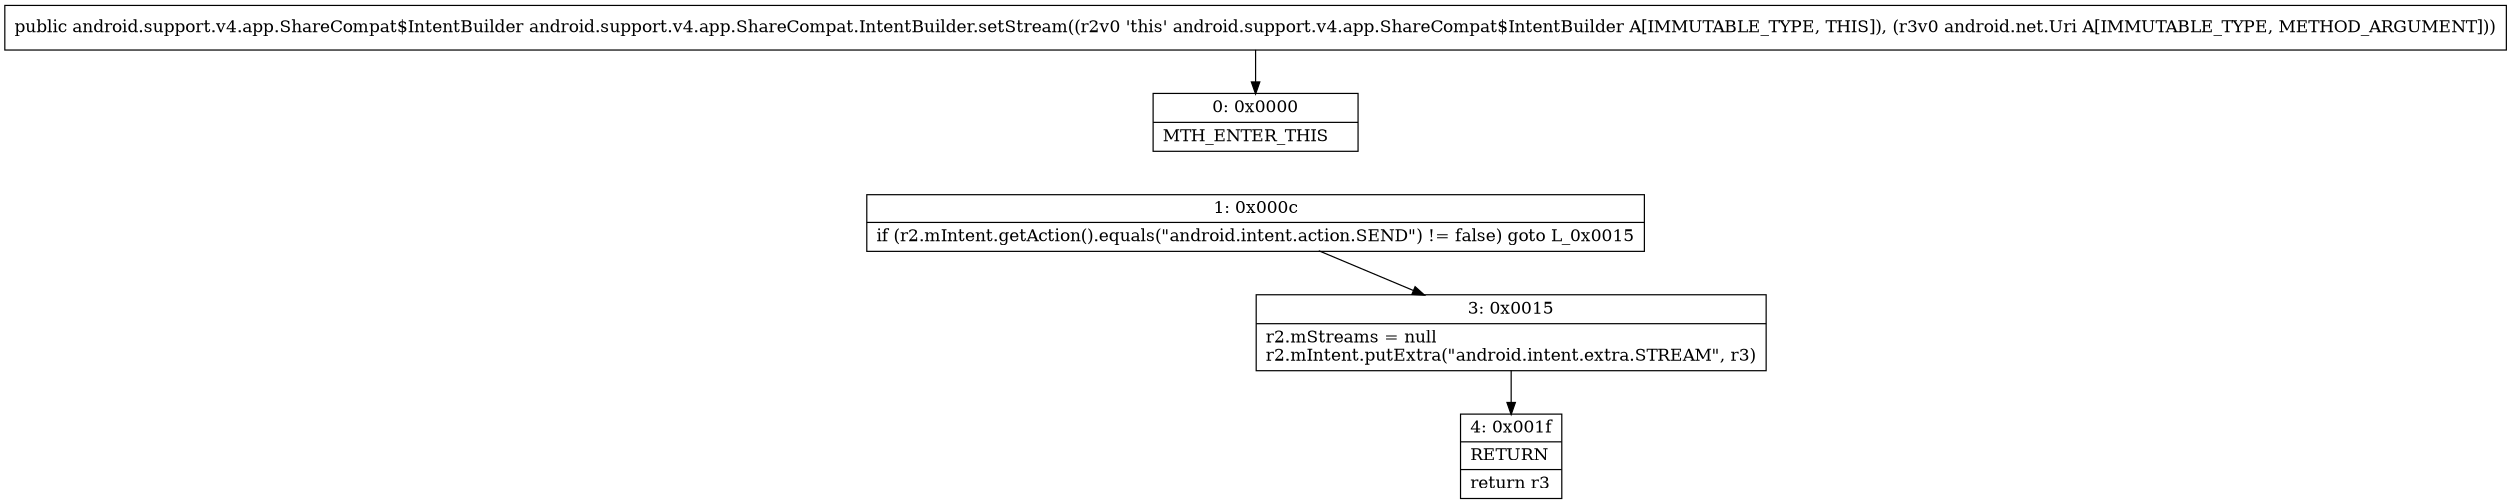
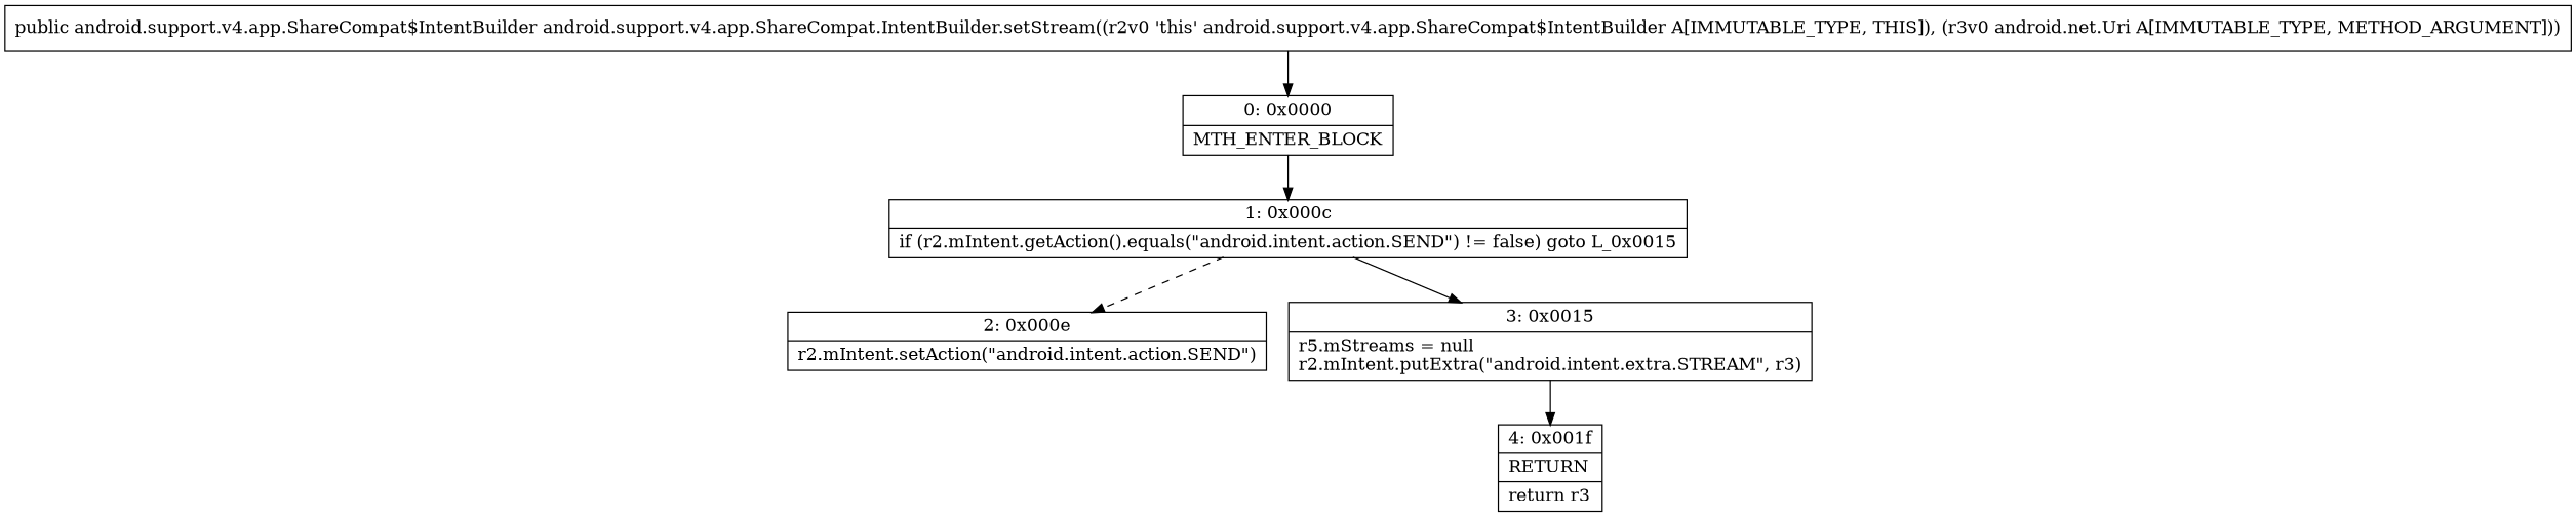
  digraph {
    node [shape=record]
-   n1 [label="{0\:\ 0x0000|MTH_ENTER_THIS\l}"]
+   n1 [label="{0\:\ 0x0000|MTH_ENTER_BLOCK\l}"]
    n2 [label="{1\:\ 0x000c|if (r2.mIntent.getAction().equals(\"android.intent.action.SEND\") != false) goto L_0x0015\l}"]
-   n4 [label="{3\:\ 0x0015|r2.mStreams = null\lr2.mIntent.putExtra(\"android.intent.extra.STREAM\", r3)\l}"]
+   n3 [label="{2\:\ 0x000e|r2.mIntent.setAction(\"android.intent.action.SEND\")\l}"]
+   n4 [label="{3\:\ 0x0015|r5.mStreams = null\lr2.mIntent.putExtra(\"android.intent.extra.STREAM\", r3)\l}"]
    n5 [label="{4\:\ 0x001f|RETURN\l|return r3\l}"]
    n6 [label="{public android.support.v4.app.ShareCompat$IntentBuilder android.support.v4.app.ShareCompat.IntentBuilder.setStream((r2v0 'this' android.support.v4.app.ShareCompat$IntentBuilder A[IMMUTABLE_TYPE, THIS]), (r3v0 android.net.Uri A[IMMUTABLE_TYPE, METHOD_ARGUMENT])) }"]
+   n1 -> n2
+   n2 -> n3 [style=dashed]
    n2 -> n4
    n4 -> n5
    n6 -> n1
  }
